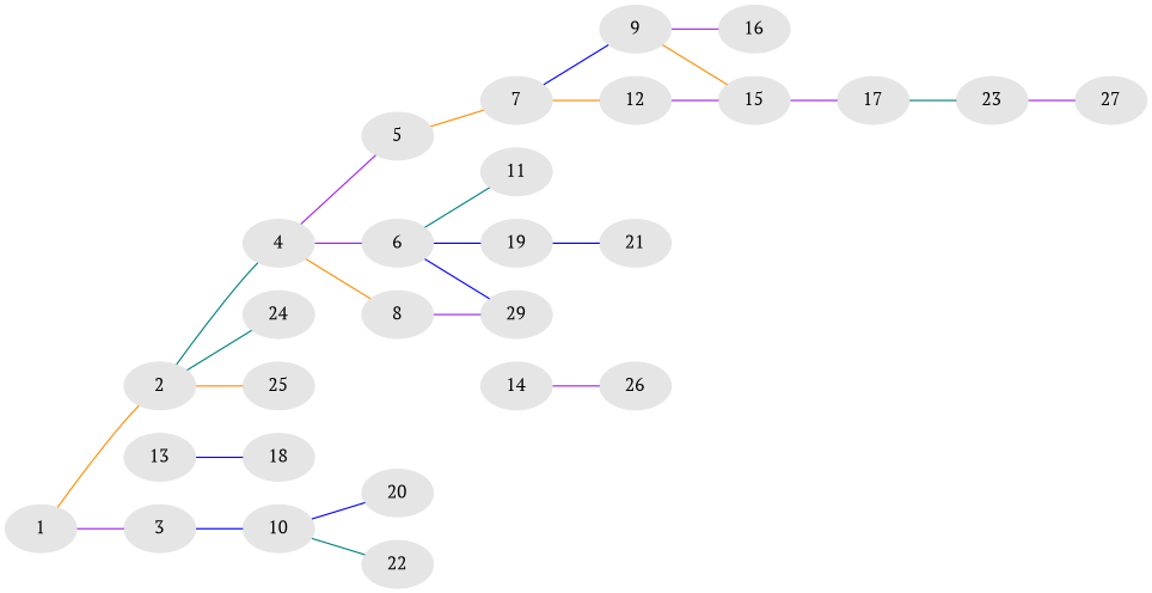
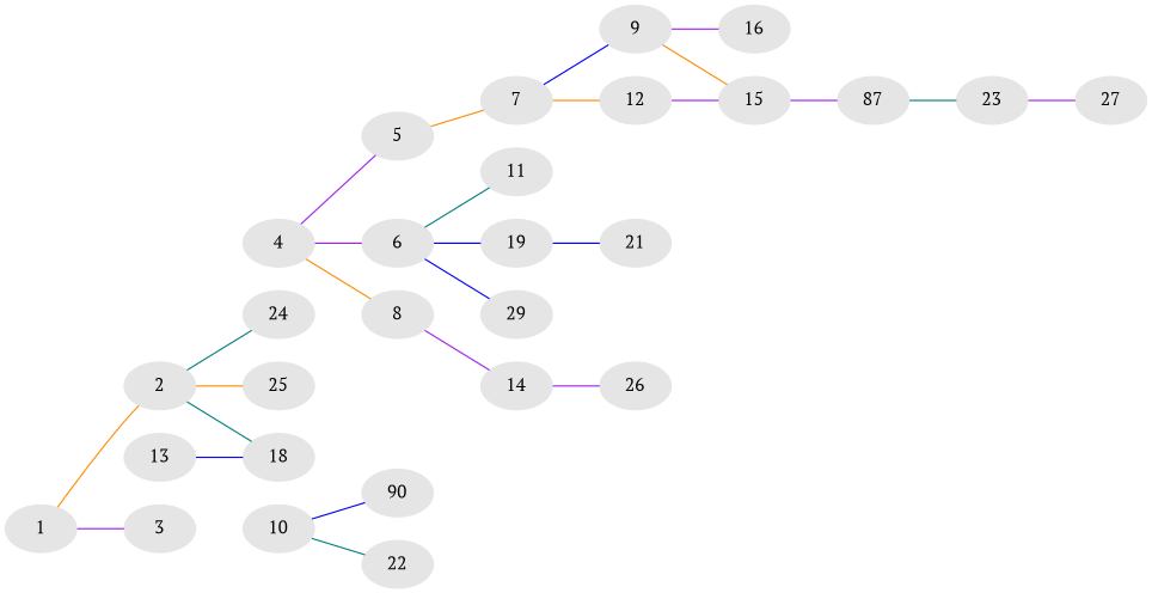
  graph {
    fontname="PT Serif"
    rankdir=LR
    node [color=gray90 fontname="PT Serif" style=filled]
    edge [color=purple fontname="PT Serif" weight=1.0]
    1
    2
    3
    4
    24
    25
    10
    5
    6
    8
-   20
+   20 [label=90]
    22
    7
    11
    19
    29
    14
    9
    12
    21
    16
    15
    26
    13
    18
-   17
+   17 [label=87]
    23
    27
    1 -- 2 [color=darkorange]
    1 -- 3 [weight=2.0]
-   2 -- 4 [color=teal]
+   2 -- 18 [color=teal]
    2 -- 24 [color=teal]
    2 -- 25 [color=darkorange]
-   3 -- 10 [color=blue]
    4 -- 5
    4 -- 6
    4 -- 8 [color=darkorange]
    10 -- 20 [color=blue]
    10 -- 22 [color=teal]
    5 -- 7 [color=darkorange]
    6 -- 11 [color=teal]
    6 -- 19 [color=blue]
    6 -- 29 [color=blue]
-   8 -- 29
+   8 -- 14
    7 -- 9 [color=blue]
    7 -- 12 [color=darkorange weight=2.0]
    19 -- 21 [color=blue]
    14 -- 26
    9 -- 16
    9 -- 15 [color=darkorange]
    12 -- 15
    15 -- 17 [weight=2.0]
    13 -- 18 [color=blue]
    17 -- 23 [color=teal]
    23 -- 27
  }
